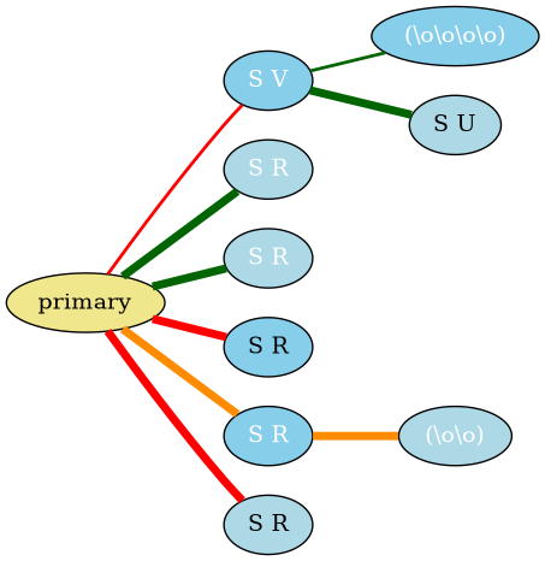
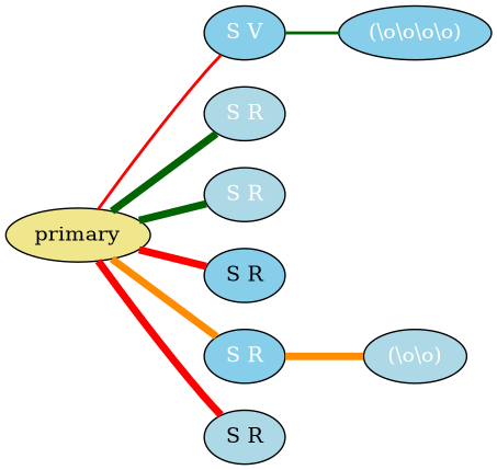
  graph {
    rankdir=LR
    node [fillcolor=lightblue fontcolor="#ffffff" pendant_attach=R pendant_ply=S qtype=pendant_node style=filled]
    edge [color=darkgreen penwidth=5 qtype=pendant_link]
    n1 [fillcolor=skyblue label="S V" pendant_attach=V pendant_colors="#575E4E:#A86540" pendant_length=41.0]
    n2 [fillcolor=skyblue knot_position=9.5 knot_spin=Z knot_type=L knot_value=4 label="(\\o\\o\\o\\o)" qtype=knot_node pendant_attach="" pendant_ply=""]
-   n3 [fontcolor="#000000" label="S U" pendant_attach=U pendant_colors="#A86540" pendant_length=34.0]
    primary [fillcolor=khaki fontcolor="" pendant_attach="" pendant_ply="" qtype=""]
    n5 [label="S R" pendant_colors="#712F26" pendant_length=41.5]
    n6 [label="S R" pendant_colors="#575E4E" pendant_length=40.0]
    n7 [fillcolor=skyblue fontcolor="#000000" label="S R" pendant_colors="#AA6651" pendant_length=42.5]
    n8 [fillcolor=skyblue label="S R" pendant_colors="#48442D" pendant_length=32.0]
    n9 [fontcolor="#000000" label="S R" pendant_colors="#AA6651" pendant_length=39.0]
    n10 [knot_position=10.0 knot_spin=Z knot_type=L knot_value=2 label="(\\o\\o)" qtype=knot_node pendant_attach="" pendant_ply=""]
    n1 -- n2 [penwidth=2 qtype=knot_link]
-   n1 -- n3
    primary -- n1 [color=red penwidth=2]
    primary -- n5
    primary -- n6
    primary -- n7 [color=red]
    primary -- n8 [color=darkorange]
    primary -- n9 [color=red]
    n8 -- n10 [color=darkorange qtype=knot_link]
  }
